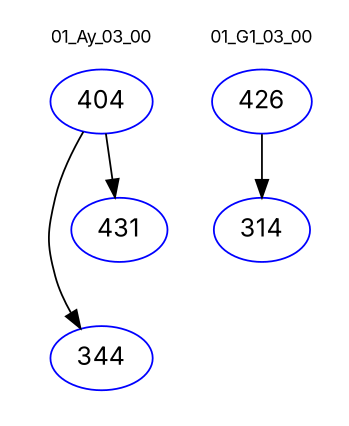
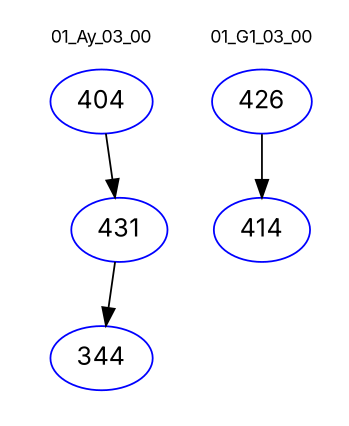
  digraph {
    fontname=Inter
    node [color=blue fontname=Inter]
    edge [color=black fontname=Inter]
    n1 [label=404]
    n2 [label=344]
    n3 [label=431]
    n4 [label=426]
-   n5 [label=314]
+   n5 [label=414]
    subgraph cluster_1 {
      color=white
      fontsize=10
      label="01_Ay_03_00"
      n1
      n2
      n3
    }
    subgraph cluster_2 {
      color=white
      fontsize=10
      label="01_G1_03_00"
      n4
      n5
    }
-   n1 -> n2
+   n3 -> n2
    n1 -> n3
    n4 -> n5
  }
